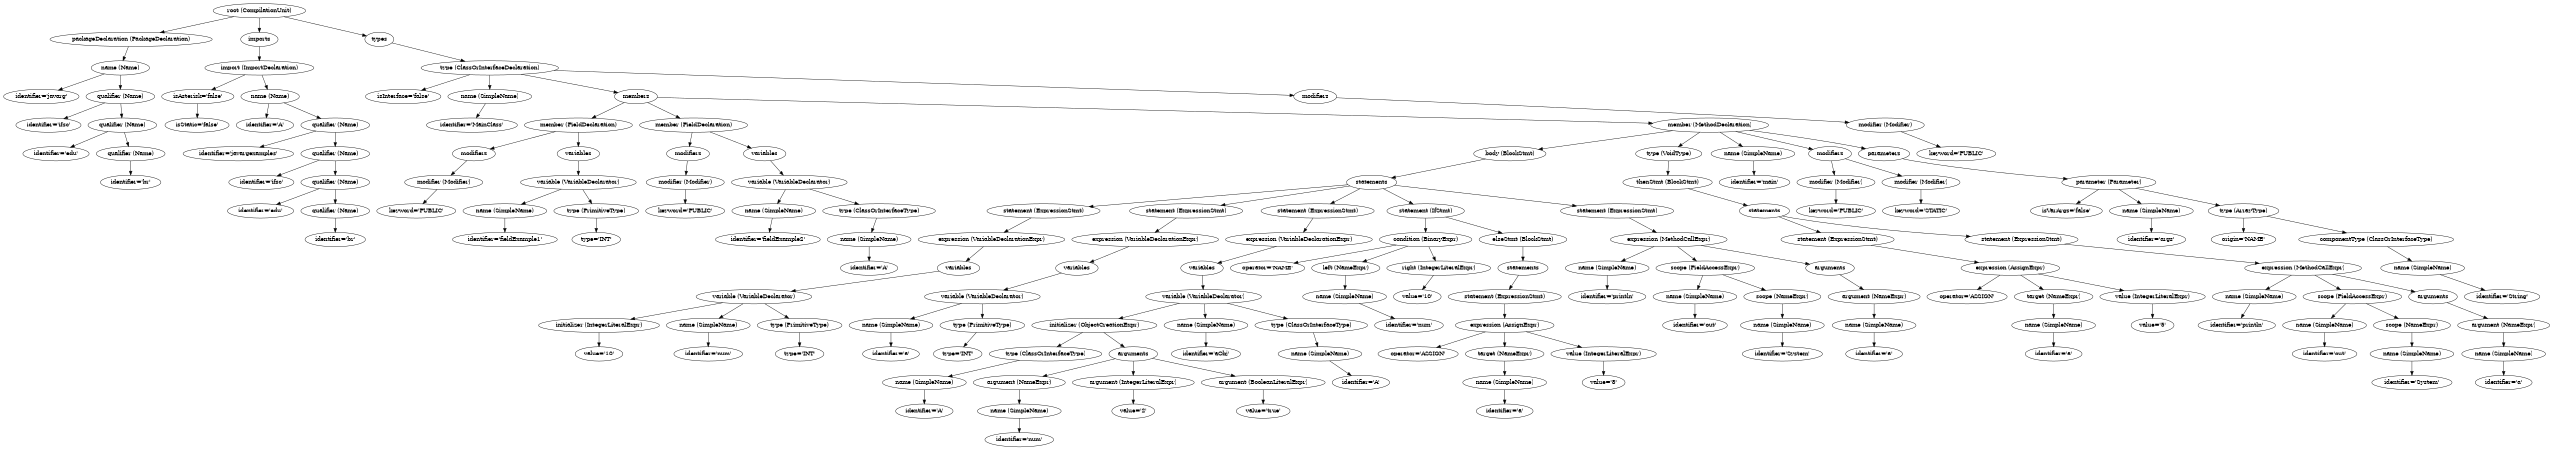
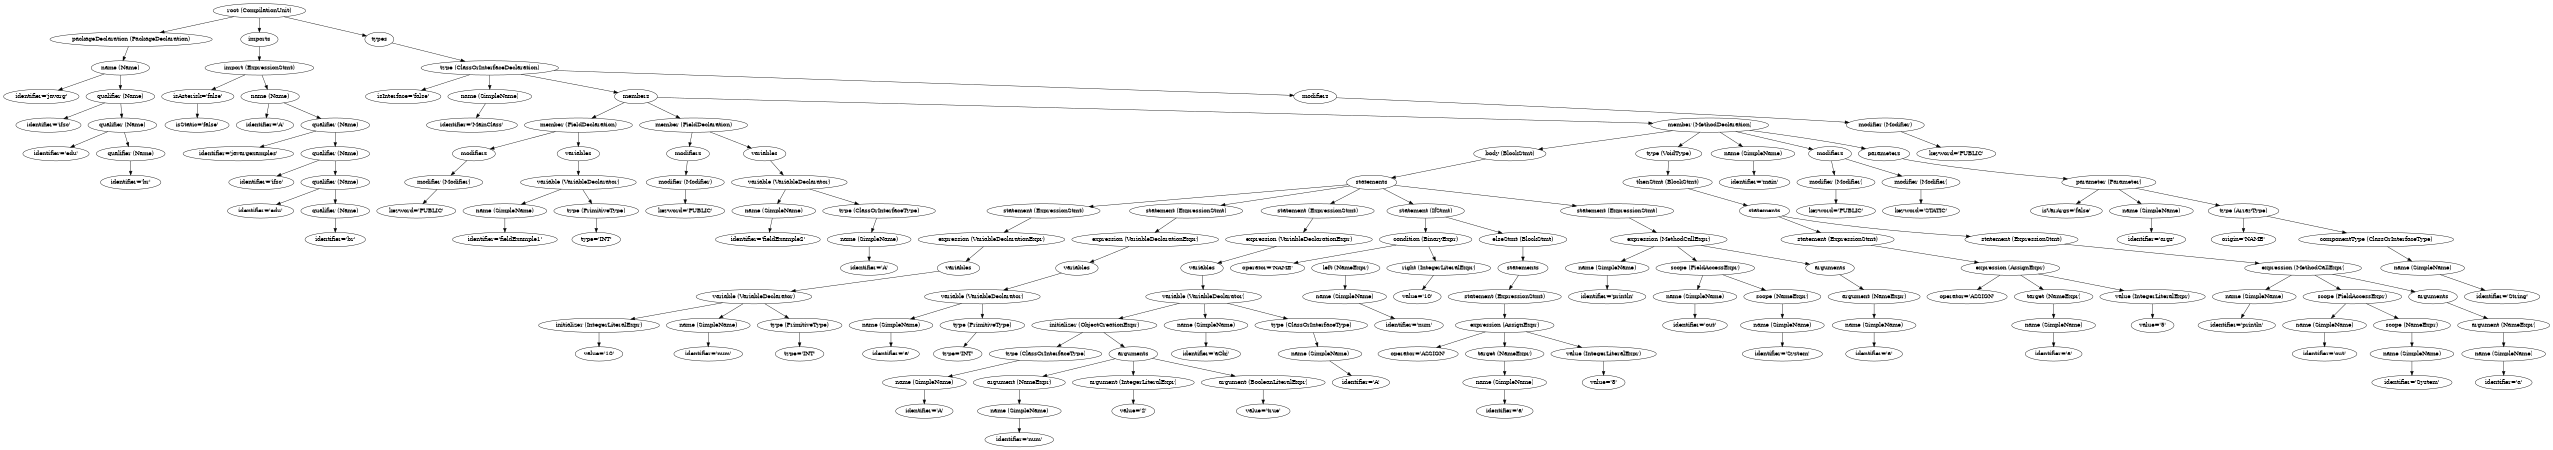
  digraph {
    n1 [label="root (CompilationUnit)"]
    n2 [label="packageDeclaration (PackageDeclaration)"]
    n3 [label=imports]
    n4 [label=types]
    n5 [label="name (Name)"]
-   n6 [label="import (ImportDeclaration)"]
+   n6 [label="import (ExpressionStmt)"]
    n7 [label="type (ClassOrInterfaceDeclaration)"]
    n8 [label="identifier='javarg'"]
    n9 [label="qualifier (Name)"]
    n10 [label="identifier='ifsc'"]
    n11 [label="qualifier (Name)"]
    n12 [label="identifier='edu'"]
    n13 [label="qualifier (Name)"]
    n14 [label="identifier='br'"]
    n15 [label="isAsterisk='false'"]
    n16 [label="name (Name)"]
    n17 [label="isStatic='false'"]
    n18 [label="identifier='A'"]
    n19 [label="qualifier (Name)"]
    n20 [label="identifier='javargexamples'"]
    n21 [label="qualifier (Name)"]
    n22 [label="identifier='ifsc'"]
    n23 [label="qualifier (Name)"]
    n24 [label="identifier='edu'"]
    n25 [label="qualifier (Name)"]
    n26 [label="identifier='br'"]
    n27 [label="isInterface='false'"]
    n28 [label="name (SimpleName)"]
    n29 [label=members]
    n30 [label=modifiers]
    n31 [label="identifier='MainClass'"]
    n32 [label="member (FieldDeclaration)"]
    n33 [label="member (FieldDeclaration)"]
    n34 [label="member (MethodDeclaration)"]
    n35 [label="modifier (Modifier)"]
    n36 [label=modifiers]
    n37 [label=variables]
    n38 [label=modifiers]
    n39 [label=variables]
    n40 [label="body (BlockStmt)"]
    n41 [label="type (VoidType)"]
    n42 [label="name (SimpleName)"]
    n43 [label=modifiers]
    n44 [label=parameters]
    n45 [label="modifier (Modifier)"]
    n46 [label="variable (VariableDeclarator)"]
    n47 [label="keyword='PUBLIC'"]
    n48 [label="name (SimpleName)"]
    n49 [label="type (PrimitiveType)"]
    n50 [label="identifier='fieldExample1'"]
    n51 [label="type='INT'"]
    n52 [label="modifier (Modifier)"]
    n53 [label="variable (VariableDeclarator)"]
    n54 [label="keyword='PUBLIC'"]
    n55 [label="name (SimpleName)"]
    n56 [label="type (ClassOrInterfaceType)"]
    n57 [label="identifier='fieldExample2'"]
    n58 [label="name (SimpleName)"]
    n59 [label="identifier='A'"]
    n60 [label=statements]
    n61 [label="thenStmt (BlockStmt)"]
    n62 [label="identifier='main'"]
    n63 [label="modifier (Modifier)"]
    n64 [label="modifier (Modifier)"]
    n65 [label="parameter (Parameter)"]
    n66 [label="statement (ExpressionStmt)"]
    n67 [label="statement (ExpressionStmt)"]
    n68 [label="statement (ExpressionStmt)"]
    n69 [label="statement (IfStmt)"]
    n70 [label="statement (ExpressionStmt)"]
    n71 [label="expression (VariableDeclarationExpr)"]
    n72 [label="expression (VariableDeclarationExpr)"]
    n73 [label="expression (VariableDeclarationExpr)"]
    n74 [label="condition (BinaryExpr)"]
    n75 [label="elseStmt (BlockStmt)"]
    n76 [label="expression (MethodCallExpr)"]
    n77 [label=variables]
    n78 [label="variable (VariableDeclarator)"]
    n79 [label="initializer (IntegerLiteralExpr)"]
    n80 [label="name (SimpleName)"]
    n81 [label="type (PrimitiveType)"]
    n82 [label="value='10'"]
    n83 [label="identifier='num'"]
    n84 [label="type='INT'"]
    n85 [label=variables]
    n86 [label="variable (VariableDeclarator)"]
    n87 [label="name (SimpleName)"]
    n88 [label="type (PrimitiveType)"]
    n89 [label="identifier='a'"]
    n90 [label="type='INT'"]
    n91 [label=variables]
    n92 [label="variable (VariableDeclarator)"]
    n93 [label="initializer (ObjectCreationExpr)"]
    n94 [label="name (SimpleName)"]
    n95 [label="type (ClassOrInterfaceType)"]
    n96 [label="type (ClassOrInterfaceType)"]
    n97 [label=arguments]
    n98 [label="identifier='aObj'"]
    n99 [label="name (SimpleName)"]
    n100 [label="name (SimpleName)"]
    n101 [label="argument (NameExpr)"]
    n102 [label="argument (IntegerLiteralExpr)"]
    n103 [label="argument (BooleanLiteralExpr)"]
    n104 [label="identifier='A'"]
    n105 [label="name (SimpleName)"]
    n106 [label="value='2'"]
    n107 [label="value='true'"]
    n108 [label="identifier='num'"]
    n109 [label="identifier='A'"]
    n110 [label="operator='NAME'"]
    n111 [label="left (NameExpr)"]
    n112 [label="right (IntegerLiteralExpr)"]
    n113 [label=statements]
    n114 [label=statements]
    n115 [label="name (SimpleName)"]
    n116 [label="value='10'"]
    n117 [label="identifier='num'"]
    n118 [label="statement (ExpressionStmt)"]
    n119 [label="expression (AssignExpr)"]
    n120 [label="operator='ASSIGN'"]
    n121 [label="target (NameExpr)"]
    n122 [label="value (IntegerLiteralExpr)"]
    n123 [label="name (SimpleName)"]
    n124 [label="value='8'"]
    n125 [label="identifier='a'"]
    n126 [label="statement (ExpressionStmt)"]
    n127 [label="statement (ExpressionStmt)"]
    n128 [label="expression (AssignExpr)"]
    n129 [label="expression (MethodCallExpr)"]
    n130 [label="operator='ASSIGN'"]
    n131 [label="target (NameExpr)"]
    n132 [label="value (IntegerLiteralExpr)"]
    n133 [label="name (SimpleName)"]
    n134 [label="value='5'"]
    n135 [label="identifier='a'"]
    n136 [label="name (SimpleName)"]
    n137 [label="scope (FieldAccessExpr)"]
    n138 [label=arguments]
    n139 [label="identifier='println'"]
    n140 [label="name (SimpleName)"]
    n141 [label="scope (NameExpr)"]
    n142 [label="argument (NameExpr)"]
    n143 [label="identifier='out'"]
    n144 [label="name (SimpleName)"]
    n145 [label="identifier='System'"]
    n146 [label="name (SimpleName)"]
    n147 [label="identifier='a'"]
    n148 [label="name (SimpleName)"]
    n149 [label="scope (FieldAccessExpr)"]
    n150 [label=arguments]
    n151 [label="identifier='println'"]
    n152 [label="name (SimpleName)"]
    n153 [label="scope (NameExpr)"]
    n154 [label="argument (NameExpr)"]
    n155 [label="identifier='out'"]
    n156 [label="name (SimpleName)"]
    n157 [label="identifier='System'"]
    n158 [label="name (SimpleName)"]
    n159 [label="identifier='a'"]
    n160 [label="keyword='PUBLIC'"]
    n161 [label="keyword='STATIC'"]
    n162 [label="isVarArgs='false'"]
    n163 [label="name (SimpleName)"]
    n164 [label="type (ArrayType)"]
    n165 [label="identifier='args'"]
    n166 [label="origin='NAME'"]
    n167 [label="componentType (ClassOrInterfaceType)"]
    n168 [label="name (SimpleName)"]
    n169 [label="identifier='String'"]
    n170 [label="keyword='PUBLIC'"]
    n1 -> n2
    n1 -> n3
    n1 -> n4
    n2 -> n5
    n3 -> n6
    n4 -> n7
    n5 -> n8
    n5 -> n9
    n6 -> n15
    n6 -> n16
    n7 -> n27
    n7 -> n28
    n7 -> n29
    n7 -> n30
    n9 -> n10
    n9 -> n11
    n11 -> n12
    n11 -> n13
    n13 -> n14
    n15 -> n17
    n16 -> n18
    n16 -> n19
    n19 -> n20
    n19 -> n21
    n21 -> n22
    n21 -> n23
    n23 -> n24
    n23 -> n25
    n25 -> n26
    n28 -> n31
    n29 -> n32
    n29 -> n33
    n29 -> n34
    n30 -> n35
    n32 -> n36
    n32 -> n37
    n33 -> n38
    n33 -> n39
    n34 -> n40
    n34 -> n41
    n34 -> n42
    n34 -> n43
    n34 -> n44
    n35 -> n170
    n36 -> n45
    n37 -> n46
    n38 -> n52
    n39 -> n53
    n40 -> n60
    n41 -> n61
    n42 -> n62
    n43 -> n63
    n43 -> n64
    n44 -> n65
    n45 -> n47
    n46 -> n48
    n46 -> n49
    n48 -> n50
    n49 -> n51
    n52 -> n54
    n53 -> n55
    n53 -> n56
    n55 -> n57
    n56 -> n58
    n58 -> n59
    n60 -> n66
    n60 -> n67
    n60 -> n68
    n60 -> n69
    n60 -> n70
    n61 -> n114
    n63 -> n160
    n64 -> n161
    n65 -> n162
    n65 -> n163
    n65 -> n164
    n66 -> n71
    n67 -> n72
    n68 -> n73
    n69 -> n74
    n69 -> n75
    n70 -> n76
    n71 -> n77
    n72 -> n85
    n73 -> n91
    n74 -> n110
-   n74 -> n111
    n74 -> n112
    n75 -> n113
    n76 -> n148
    n76 -> n149
    n76 -> n150
    n77 -> n78
    n78 -> n79
    n78 -> n80
    n78 -> n81
    n79 -> n82
    n80 -> n83
    n81 -> n84
    n85 -> n86
    n86 -> n87
    n86 -> n88
    n87 -> n89
    n88 -> n90
    n91 -> n92
    n92 -> n93
    n92 -> n94
    n92 -> n95
    n93 -> n96
    n93 -> n97
    n94 -> n98
    n95 -> n99
    n96 -> n100
    n97 -> n101
    n97 -> n102
    n97 -> n103
    n99 -> n109
    n100 -> n104
    n101 -> n105
    n102 -> n106
    n103 -> n107
    n105 -> n108
    n111 -> n115
    n112 -> n116
    n113 -> n118
    n114 -> n126
    n114 -> n127
    n115 -> n117
    n118 -> n119
    n119 -> n120
    n119 -> n121
    n119 -> n122
    n121 -> n123
    n122 -> n124
    n123 -> n125
    n126 -> n128
    n127 -> n129
    n128 -> n130
    n128 -> n131
    n128 -> n132
    n129 -> n136
    n129 -> n137
    n129 -> n138
    n131 -> n133
    n132 -> n134
    n133 -> n135
    n136 -> n139
    n137 -> n140
    n137 -> n141
    n138 -> n142
    n140 -> n143
    n141 -> n144
    n142 -> n146
    n144 -> n145
    n146 -> n147
    n148 -> n151
    n149 -> n152
    n149 -> n153
    n150 -> n154
    n152 -> n155
    n153 -> n156
    n154 -> n158
    n156 -> n157
    n158 -> n159
    n163 -> n165
    n164 -> n166
    n164 -> n167
    n167 -> n168
    n168 -> n169
  }
